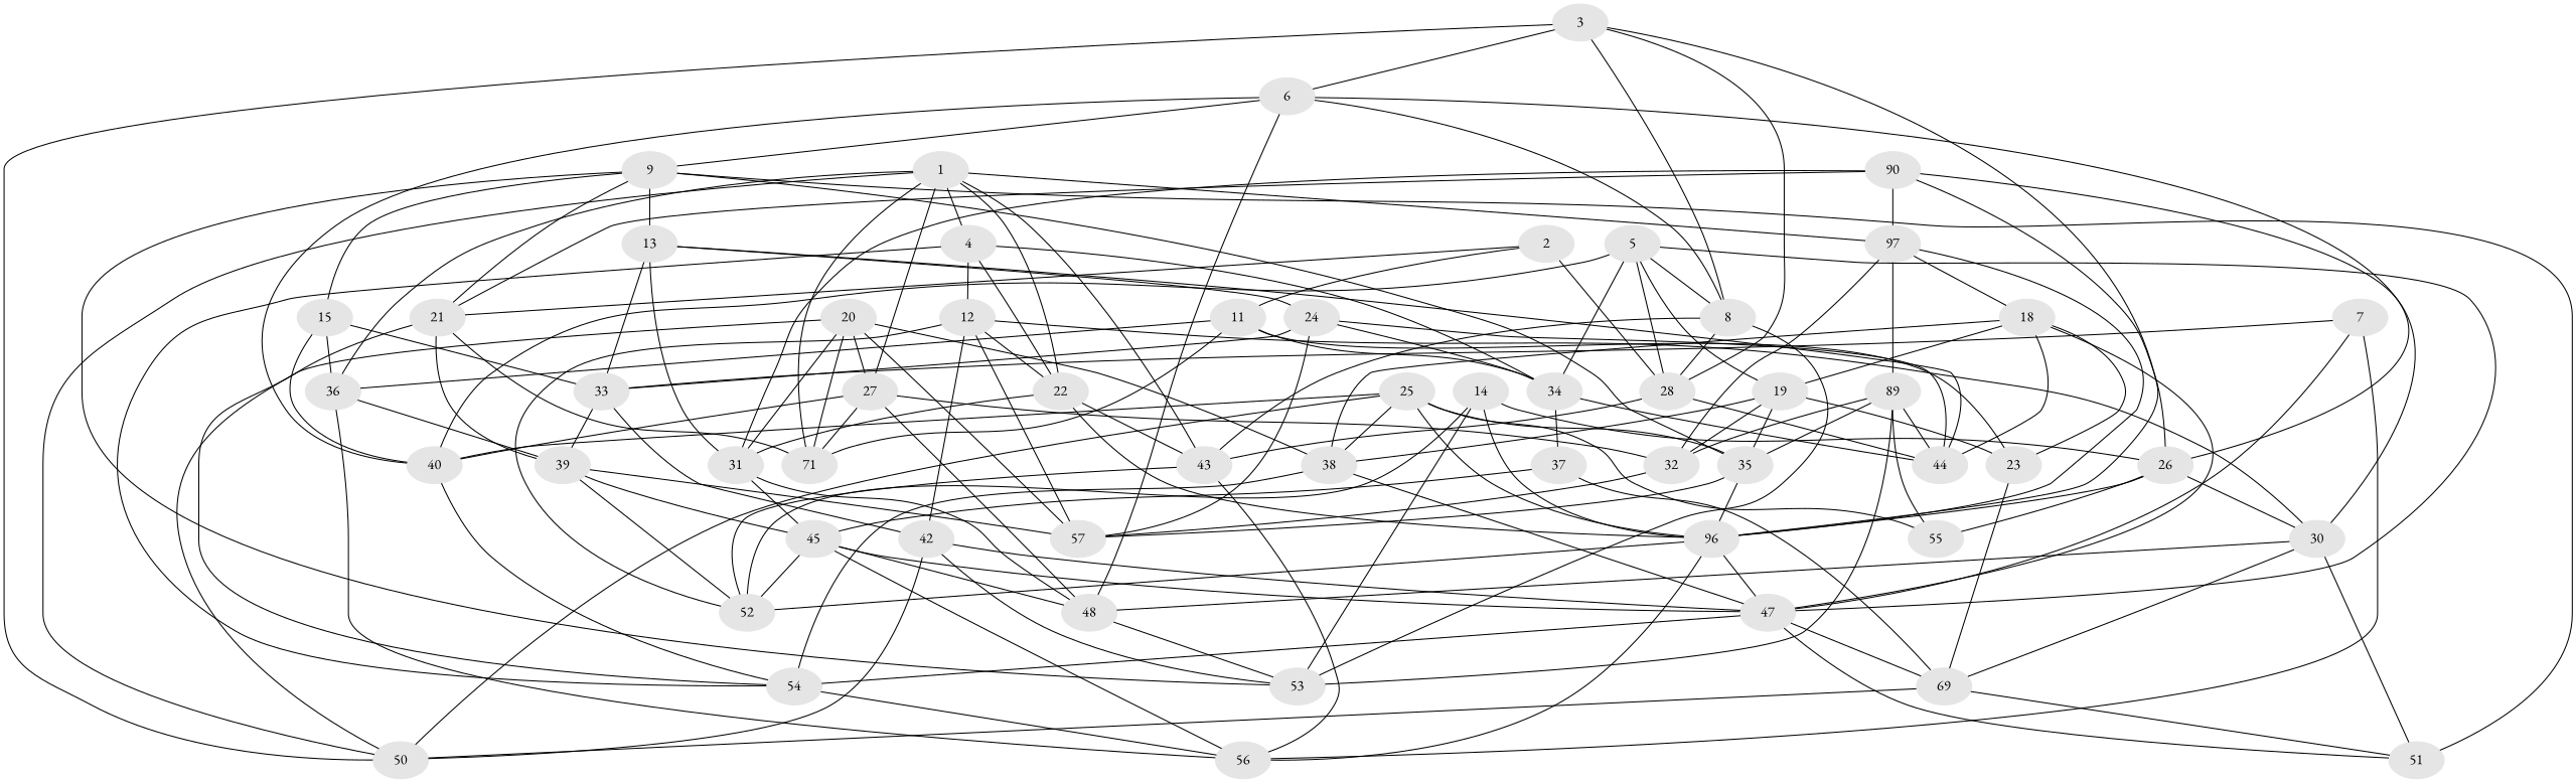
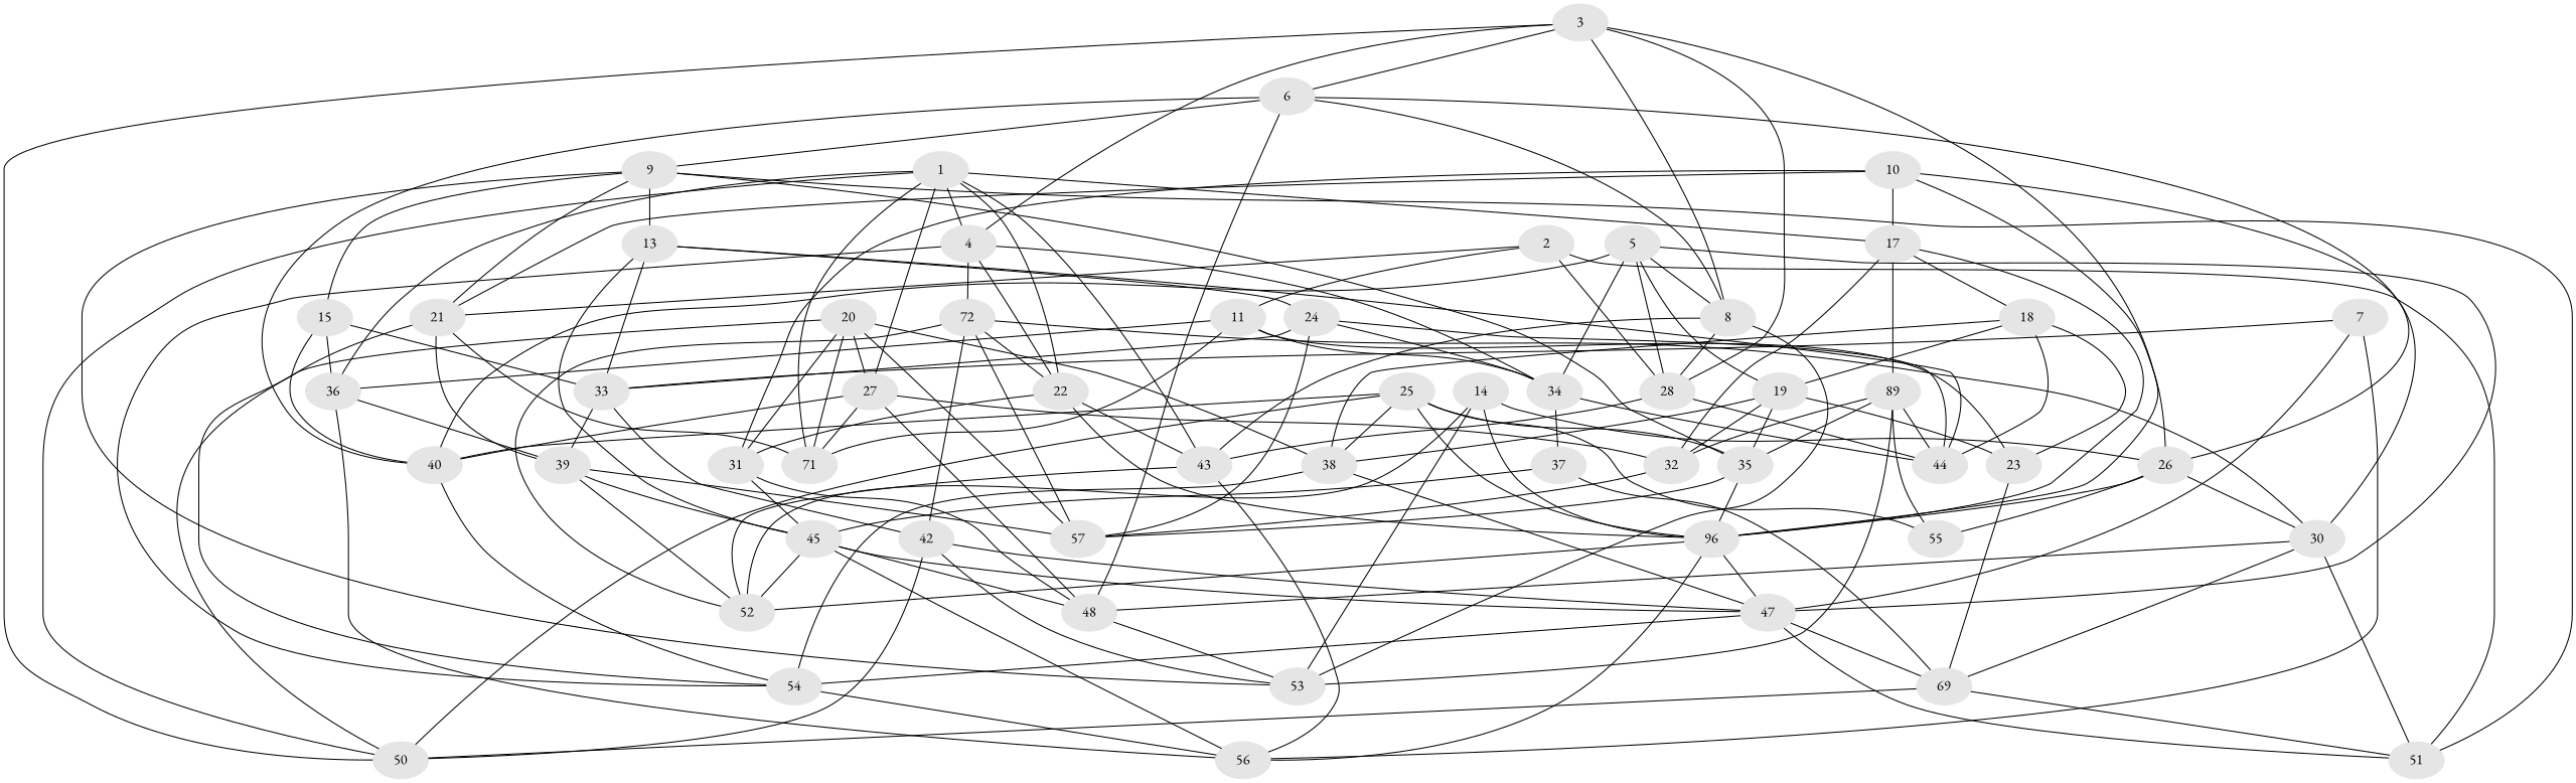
  graph {
    fontname="EB Garamond"
    node [color=gray90 fontname="EB Garamond" style=filled]
    edge [fontname="EB Garamond" weight=1.0]
    1
    4
-   17 [label=97]
+   17
    22
    27
    36
    n7 [label=71]
    43
    50
-   12
+   12 [label=72]
    34
    54
    n13 [label=96]
    32
    18
    n16 [label=89]
    31
    40
    48
    56
    39
    52
    2
    11
    21
    28
    51
    23
    44
    3
    6
    8
    9
    26
    53
    47
    30
    42
    57
    37
    5
    19
    35
    38
    n45 [label=69]
    13
    15
    55
    7
    33
    45
    24
-   10 [label=90]
+   10
    14
    20
    25
    1 -- 4
    1 -- 17
    1 -- 22
    1 -- 27
    1 -- 36
    1 -- n7
    1 -- 43
    1 -- 50
    4 -- 22
    4 -- 12
    4 -- 34
    4 -- 54
    17 -- n13
    17 -- 32
    17 -- 18
    17 -- n16
    22 -- 43
    22 -- n13
    22 -- 31
    27 -- n7
    27 -- 32
    27 -- 40
    27 -- 48
    36 -- 56
    36 -- 39
    43 -- 56
    43 -- 52
    12 -- 22
    12 -- 52
    12 -- 30
    12 -- 42
    12 -- 57
    34 -- 44
    34 -- 37
    54 -- 56
    n13 -- 56
    n13 -- 52
    n13 -- 47
    32 -- 57
    18 -- 23
    18 -- 44
-   18 -- 47
    18 -- 19
    18 -- 38
    n16 -- 32
    n16 -- 44
    n16 -- 53
    n16 -- 35
    n16 -- 55
    31 -- 48
    31 -- 45
    40 -- 54
    48 -- 53
    39 -- 52
    39 -- 57
    39 -- 45
    2 -- 11
    2 -- 21
    2 -- 28
+   2 -- 51
    11 -- 36
    11 -- n7 [weight=2.0]
    11 -- 34
    11 -- 23
    21 -- n7
    21 -- 54
    21 -- 39
    28 -- 43
    28 -- 44
    23 -- n45
+   3 -- 4
    3 -- 50
    3 -- n13
    3 -- 28
    3 -- 6
    3 -- 8
    6 -- 40
    6 -- 48
    6 -- 8
    6 -- 9
    6 -- 26
    8 -- 43
    8 -- 28
    8 -- 53
    9 -- 21
    9 -- 51
    9 -- 53
    9 -- 35
    9 -- 13
    9 -- 15
    26 -- n13
    26 -- 30
    26 -- 55
    47 -- 54
    47 -- 51
    47 -- n45
    30 -- 48
    30 -- 51
    30 -- n45
    42 -- 50
    42 -- 53
    42 -- 47
    37 -- n45
    37 -- 45
    5 -- 34
    5 -- 40
    5 -- 28
    5 -- 8
    5 -- 47
    5 -- 19
    19 -- 32
    19 -- 23
    19 -- 35
    19 -- 38
    35 -- n13
    35 -- 57
    38 -- 54
    38 -- 47
    n45 -- 50
    n45 -- 51
    13 -- 44
    13 -- 33
-   13 -- 31
+   13 -- 45
    13 -- 24
    15 -- 36
    15 -- 40
    15 -- 33
    7 -- 56
    7 -- 47
    7 -- 33
    33 -- 39
    33 -- 42
    45 -- 48
    45 -- 56
    45 -- 52
    45 -- 47
    24 -- 34
    24 -- 44
    24 -- 57
    24 -- 33
    10 -- 17
    10 -- 31
    10 -- 21
    10 -- 26
    10 -- 30
    14 -- n13
    14 -- 52
    14 -- 26
    14 -- 53
    20 -- 27
    20 -- n7
    20 -- 50
    20 -- 31
    20 -- 57
    20 -- 38
    25 -- 50
    25 -- n13
    25 -- 40
    25 -- 35
    25 -- 38
    25 -- 55
  }
